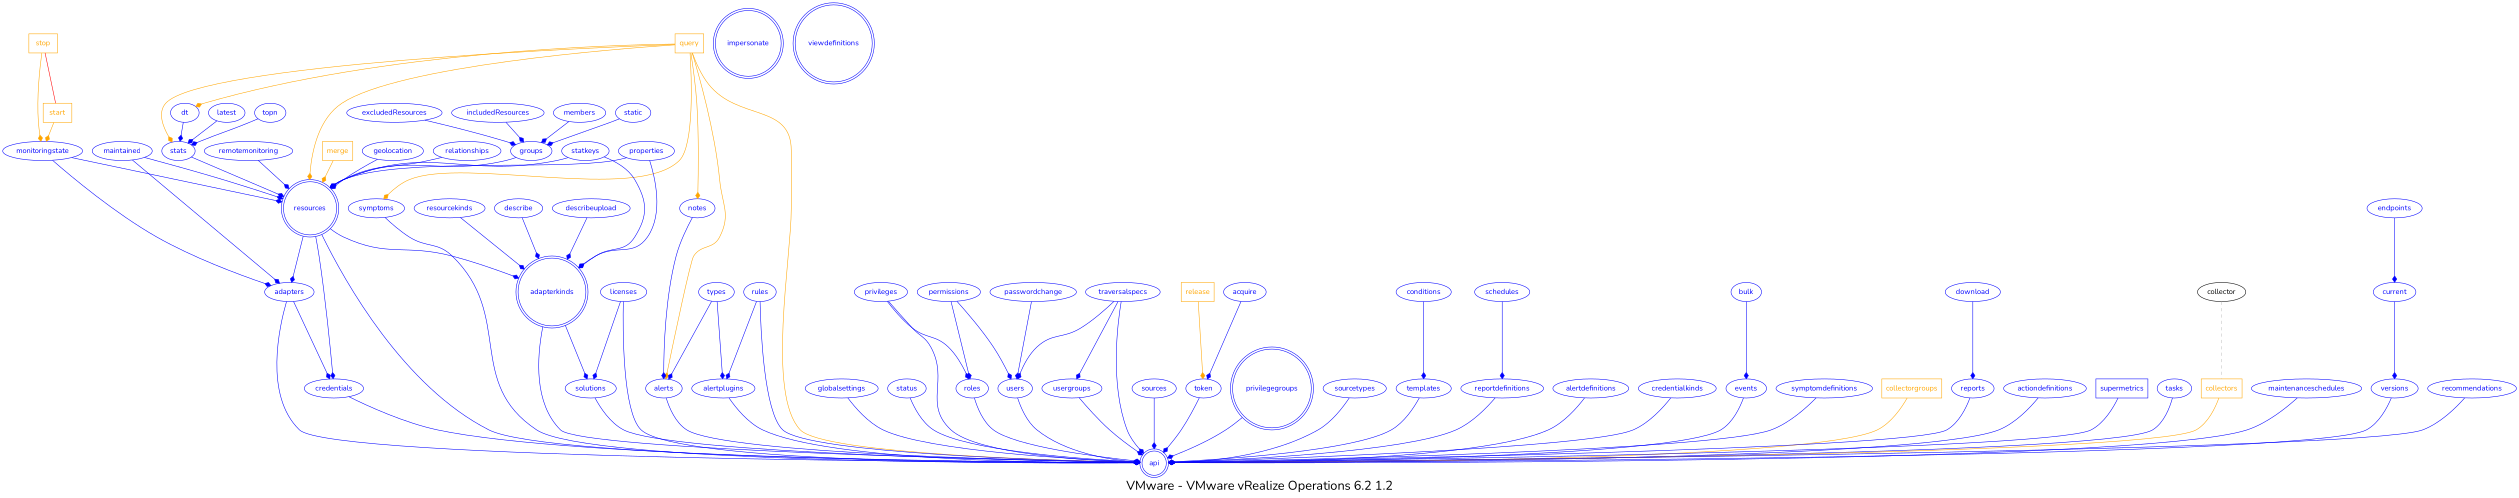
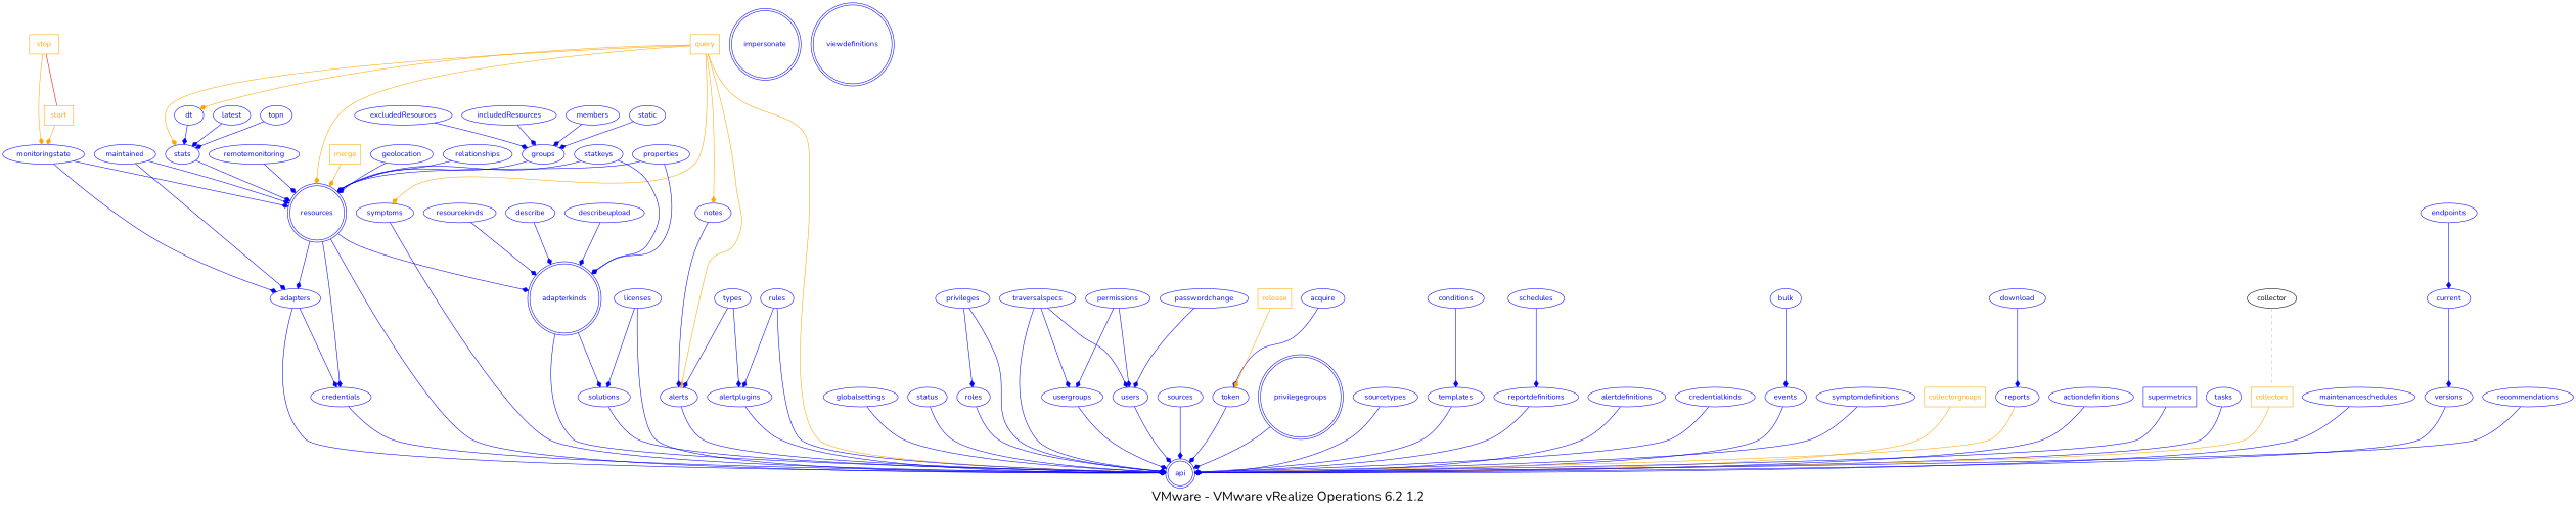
  digraph {
    fontname=Nunito
    fontsize=24
    label="VMware - VMware vRealize Operations 6.2 1.2"
    splines=true
    node [color=blue fontcolor=blue fontname=Nunito shape=ellipse]
    edge [arrowhead=diamond arrowtail=none color=blue fontcolor=blue fontname=Nunito]
    api [shape=doublecircle]
    adapterkinds [shape=doublecircle]
    solutions
    resources [shape=doublecircle]
    credentials
    adapters
    impersonate [shape=doublecircle]
    viewdefinitions [shape=doublecircle]
    globalsettings
    status
    licenses
    relationships
    stats
    latest
    topn
    query [color=orange fontcolor=orange shape=box]
    dt
    symptoms
    alerts
    notes
    properties
    geolocation
    maintained
    monitoringstate
    start [color=orange fontcolor=orange shape=box]
    stop [color=orange fontcolor=orange shape=box]
    statkeys
    roles
    privileges
    usergroups
    permissions
    users
    traversalspecs
    passwordchange
    sources
    token
    acquire
    release [color=orange fontcolor=orange shape=box]
    privilegegroups [shape=doublecircle]
    sourcetypes
    templates
    conditions
    rules
    alertplugins
    reportdefinitions
    schedules
    alertdefinitions
    resourcekinds
    credentialkinds
    events
    bulk
    types
    symptomdefinitions
    collectorgroups [color=orange fontcolor=orange shape=box]
    reports
    download
    actiondefinitions
    supermetrics [shape=box]
    tasks
    collectors [color=orange fontcolor=orange shape=box]
    collector [color="" fontcolor="" shape=""]
    maintenanceschedules
    versions
    current
    endpoints
    recommendations
    describe
    describeupload
    groups
    excludedResources
    includedResources
    members
    static
    remotemonitoring
    merge [color=orange fontcolor=orange shape=box]
    adapterkinds -> api
    adapterkinds -> solutions
    solutions -> api
    resources -> api
    resources -> adapterkinds
    resources -> credentials
    resources -> adapters
    credentials -> api
    adapters -> api
    adapters -> credentials
    globalsettings -> api
    status -> api
    licenses -> api
    licenses -> solutions
    relationships -> resources
    stats -> resources
    latest -> stats
    topn -> stats
    query -> api [color=orange fontcolor=orange]
    query -> resources [color=orange fontcolor=orange]
    query -> stats [color=orange fontcolor=orange]
    query -> dt [color=orange fontcolor=orange]
    query -> symptoms [color=orange fontcolor=orange]
    query -> alerts [color=orange fontcolor=orange]
    query -> notes [color=orange fontcolor=orange]
    dt -> stats
    symptoms -> api
    alerts -> api
    notes -> alerts
    properties -> adapterkinds
    properties -> resources
    geolocation -> resources
    maintained -> resources
    maintained -> adapters
    monitoringstate -> resources
    monitoringstate -> adapters
    start -> monitoringstate [color=orange fontcolor=orange]
    stop -> monitoringstate [color=orange fontcolor=orange]
    stop -> start [arrowhead=none color=red fontcolor=red]
    statkeys -> adapterkinds
    statkeys -> resources
    roles -> api
    privileges -> api
    privileges -> roles
    usergroups -> api
-   permissions -> roles
+   permissions -> usergroups
    permissions -> users
    users -> api
    traversalspecs -> api
    traversalspecs -> usergroups
    traversalspecs -> users
    passwordchange -> users
    sources -> api
    token -> api
    acquire -> token
    release -> token [color=orange fontcolor=orange]
    privilegegroups -> api
    sourcetypes -> api
    templates -> api
    conditions -> templates
    rules -> api
    rules -> alertplugins
    alertplugins -> api
    reportdefinitions -> api
    schedules -> reportdefinitions
    alertdefinitions -> api
    resourcekinds -> adapterkinds
    credentialkinds -> api
    events -> api
    bulk -> events
    types -> alerts
    types -> alertplugins
    symptomdefinitions -> api
    collectorgroups -> api [color=orange fontcolor=orange]
-   reports -> api
+   reports -> api [color=orange]
    download -> reports
    actiondefinitions -> api
    supermetrics -> api
    tasks -> api
    collectors -> api [color=orange fontcolor=orange]
    collector -> collectors [arrowhead=none color=grey fontcolor=grey style=dashed]
    maintenanceschedules -> api
    versions -> api
    current -> versions
    endpoints -> current
    recommendations -> api
    describe -> adapterkinds
    describeupload -> adapterkinds
    groups -> resources
    excludedResources -> groups
    includedResources -> groups
    members -> groups
    static -> groups
    remotemonitoring -> resources
    merge -> resources [color=orange fontcolor=orange]
  }
